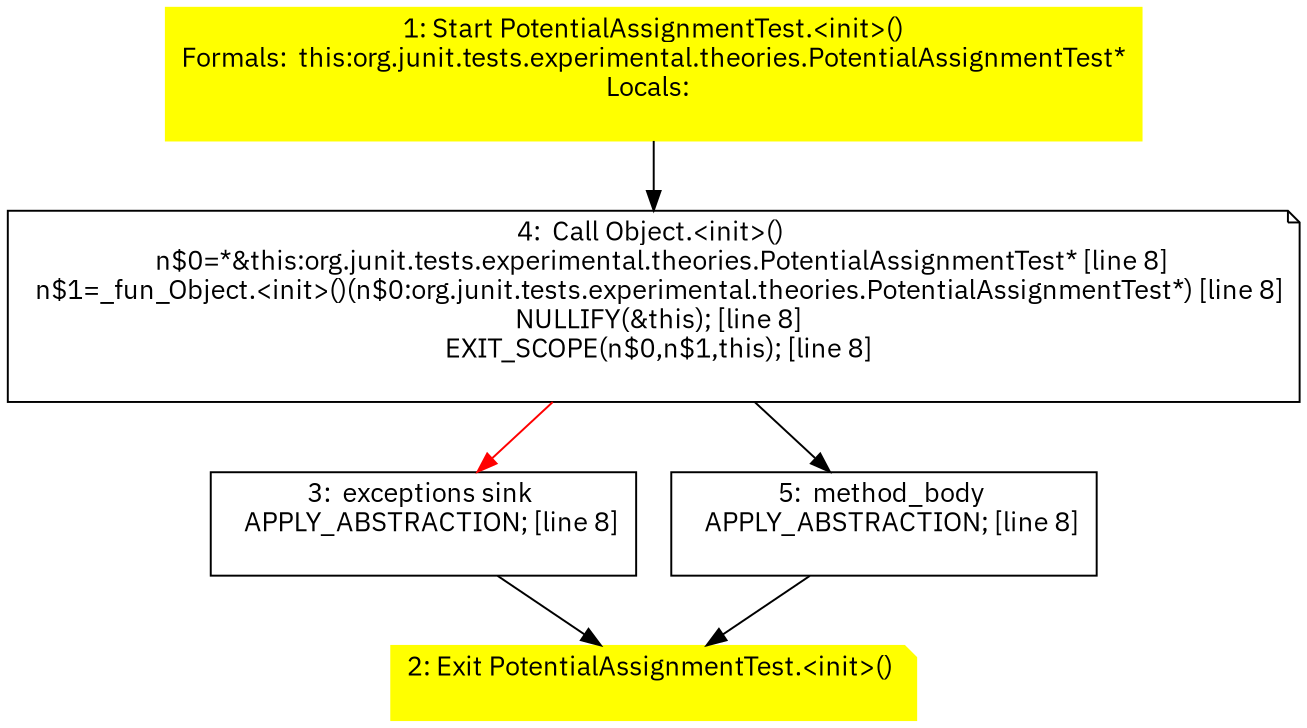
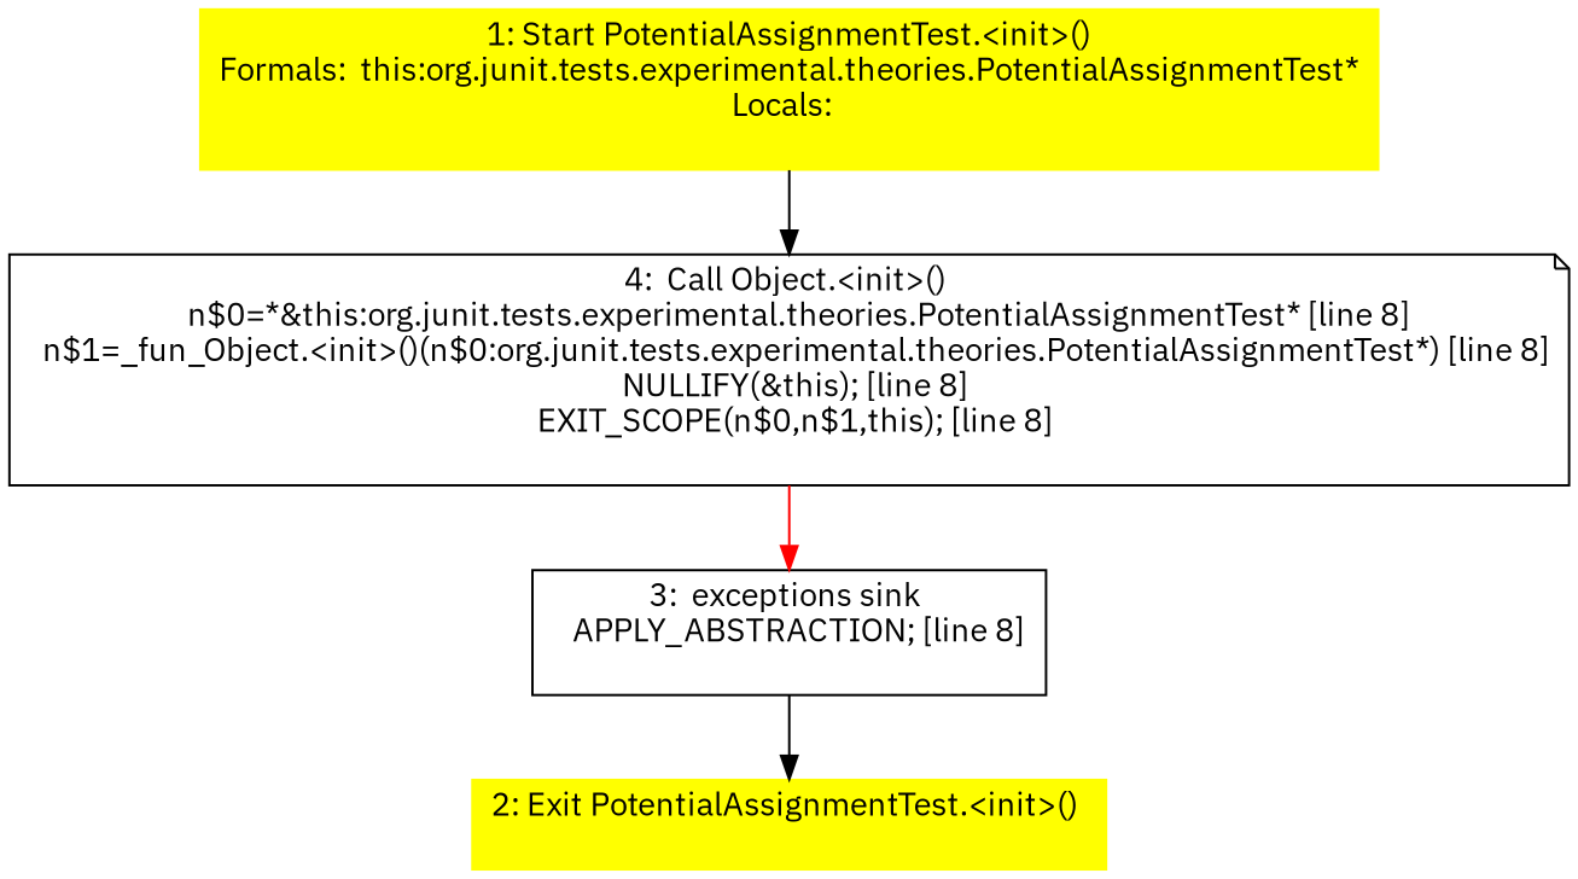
  digraph {
    fontname="IBM Plex Sans"
    node [fontname="IBM Plex Sans" shape=box]
    edge [fontname="IBM Plex Sans"]
    n1 [color=yellow label="1: Start PotentialAssignmentTest.<init>()\nFormals:  this:org.junit.tests.experimental.theories.PotentialAssignmentTest*\nLocals:  \n  " style=filled]
    n2 [label="4:  Call Object.<init>() \n   n$0=*&this:org.junit.tests.experimental.theories.PotentialAssignmentTest* [line 8]\n  n$1=_fun_Object.<init>()(n$0:org.junit.tests.experimental.theories.PotentialAssignmentTest*) [line 8]\n  NULLIFY(&this); [line 8]\n  EXIT_SCOPE(n$0,n$1,this); [line 8]\n " shape=note]
    n3 [label="3:  exceptions sink \n   APPLY_ABSTRACTION; [line 8]\n "]
-   n4 [label="5:  method_body \n   APPLY_ABSTRACTION; [line 8]\n "]
-   n5 [color=yellow label="2: Exit PotentialAssignmentTest.<init>() \n  " shape=note style=filled]
+   n5 [color=yellow label="2: Exit PotentialAssignmentTest.<init>() \n  " style=filled]
    n1 -> n2
    n2 -> n3 [color=red]
-   n2 -> n4
    n3 -> n5
-   n4 -> n5
  }
